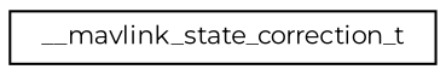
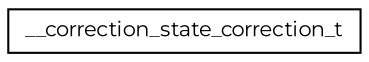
  digraph {
    rankdir=LR
    fontname=Montserrat
-   n1 [color=black fillcolor=white fontname=Montserrat fontsize=10 height=0.2 label=__mavlink_state_correction_t shape=record style=filled width=0.4]
+   n1 [color=black fillcolor=white fontname=Montserrat fontsize=10 height=0.2 label=__correction_state_correction_t shape=record style=filled width=0.4]
  }
